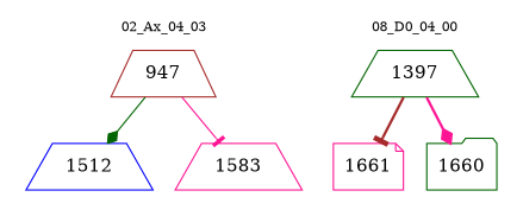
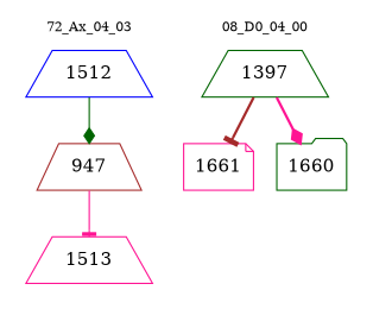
  digraph {
    node [color=deeppink shape=trapezium]
    edge [arrowhead=diamond color=deeppink style=solid]
    n1 [color=brown label=947]
    n2 [color=blue label=1512]
-   n3 [label=1583]
+   n3 [label=1513]
    n4 [color=darkgreen label=1397]
    n5 [label=1661 shape=note]
    n6 [color=darkgreen label=1660 shape=folder]
    subgraph cluster_1 {
      color=white
      fontsize=10
-     label="02_Ax_04_03"
+     label="72_Ax_04_03"
      n1
      n2
      n3
    }
    subgraph cluster_2 {
      color=white
      fontsize=10
      label="08_D0_04_00"
      n4
      n5
      n6
    }
-   n1 -> n2 [color=darkgreen]
+   n2 -> n1 [color=darkgreen]
    n1 -> n3 [arrowhead=tee]
    n4 -> n5 [arrowhead=tee color=brown style=bold]
    n4 -> n6 [style=bold]
  }
